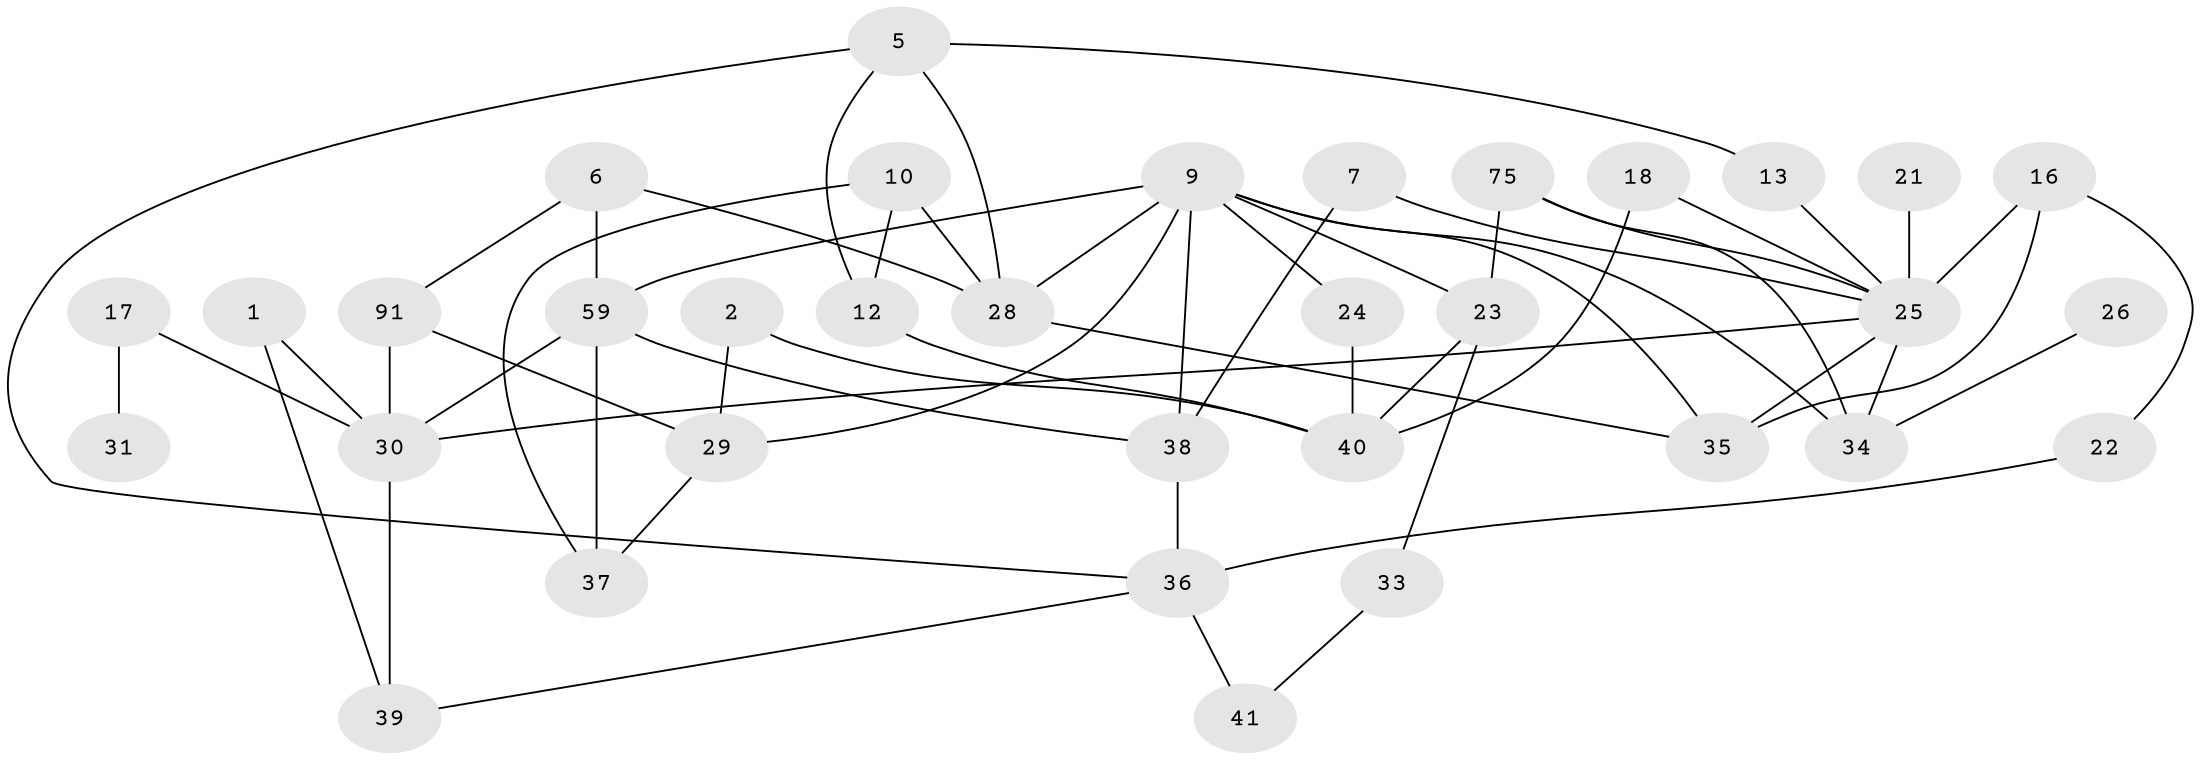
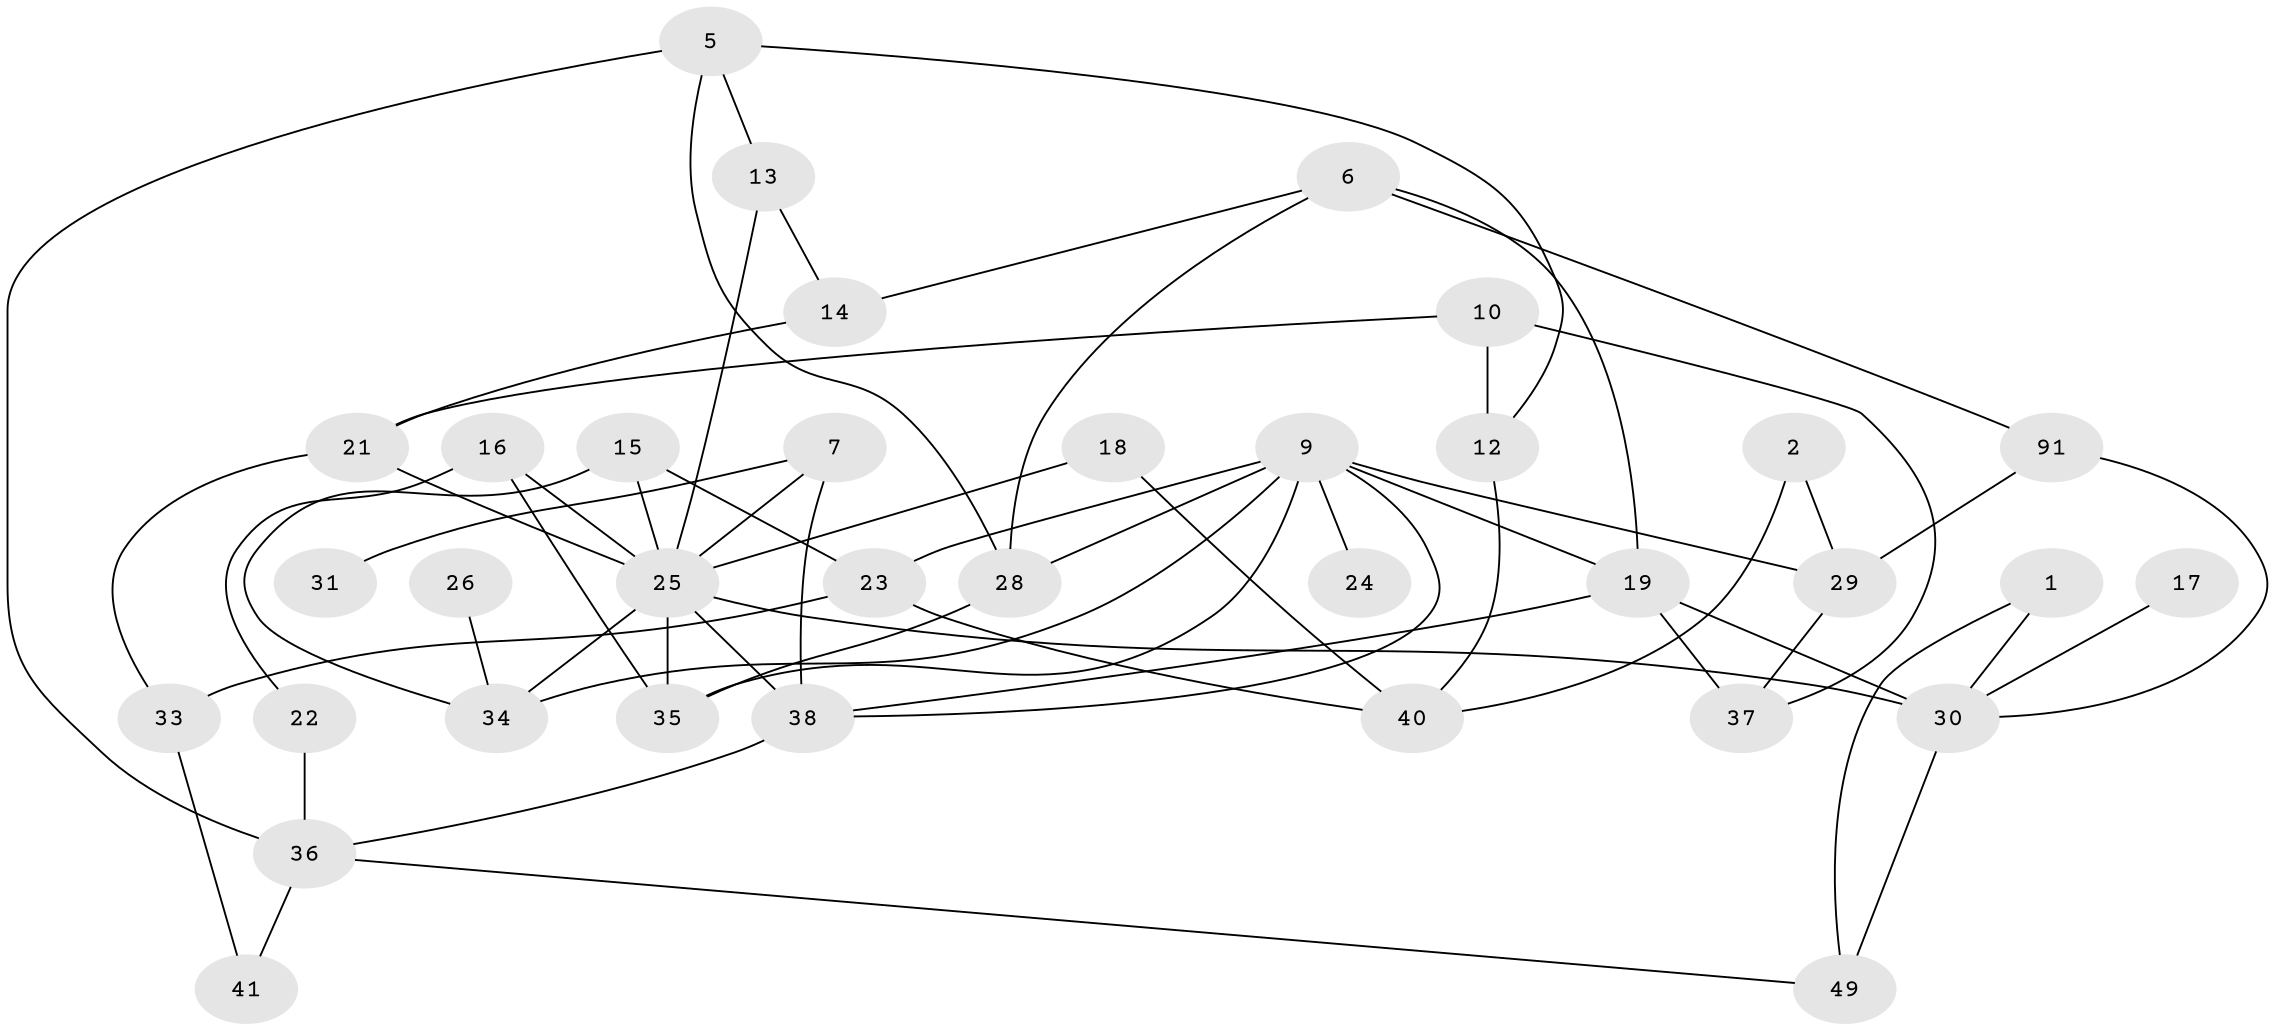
  graph {
    fontname="Courier Prime"
    node [color=gray90 fontname="Courier Prime" style=filled]
    edge [fontname="Courier Prime" weight=1.0]
    1
    30
-   39
+   39 [label=49]
    2
    29
    40
    37
    5
    12
    13
    28
    36
+   14
    25
    35
    41
    6
    n18 [label=91]
-   19 [label=59]
+   19
    21
    38
    7
    31
    34
    9
    23
    24
    33
    10
-   15 [label=75]
+   15
    16
    22
    17
    18
    26
    1 -- 30
    1 -- 39
    30 -- 39
    2 -- 29
    2 -- 40
    29 -- 37
    5 -- 12
    5 -- 13
    5 -- 28
    5 -- 36
    12 -- 40
+   13 -- 14
    13 -- 25 [weight=2.0]
    28 -- 35
    36 -- 39
    36 -- 41
+   14 -- 21
    25 -- 30
    25 -- 35
+   25 -- 38
    25 -- 34
    6 -- 28
+   6 -- 14
    6 -- n18
    6 -- 19
    n18 -- 30
    n18 -- 29
    19 -- 30 [weight=3.0]
    19 -- 37
    19 -- 38
    21 -- 25
+   21 -- 33
    38 -- 36
    7 -- 25
    7 -- 38
-   17 -- 31
+   7 -- 31
    9 -- 29
    9 -- 28
    9 -- 35
    9 -- 19
    9 -- 38
    9 -- 34
    9 -- 23
    9 -- 24
    23 -- 40
    23 -- 33
-   24 -- 40
    33 -- 41
    10 -- 37
    10 -- 12
-   10 -- 28
+   10 -- 21
    15 -- 25
    15 -- 34
    15 -- 23
    16 -- 25 [weight=2.0]
    16 -- 35
    16 -- 22
    22 -- 36
    17 -- 30
    18 -- 40
    18 -- 25
    26 -- 34
  }
